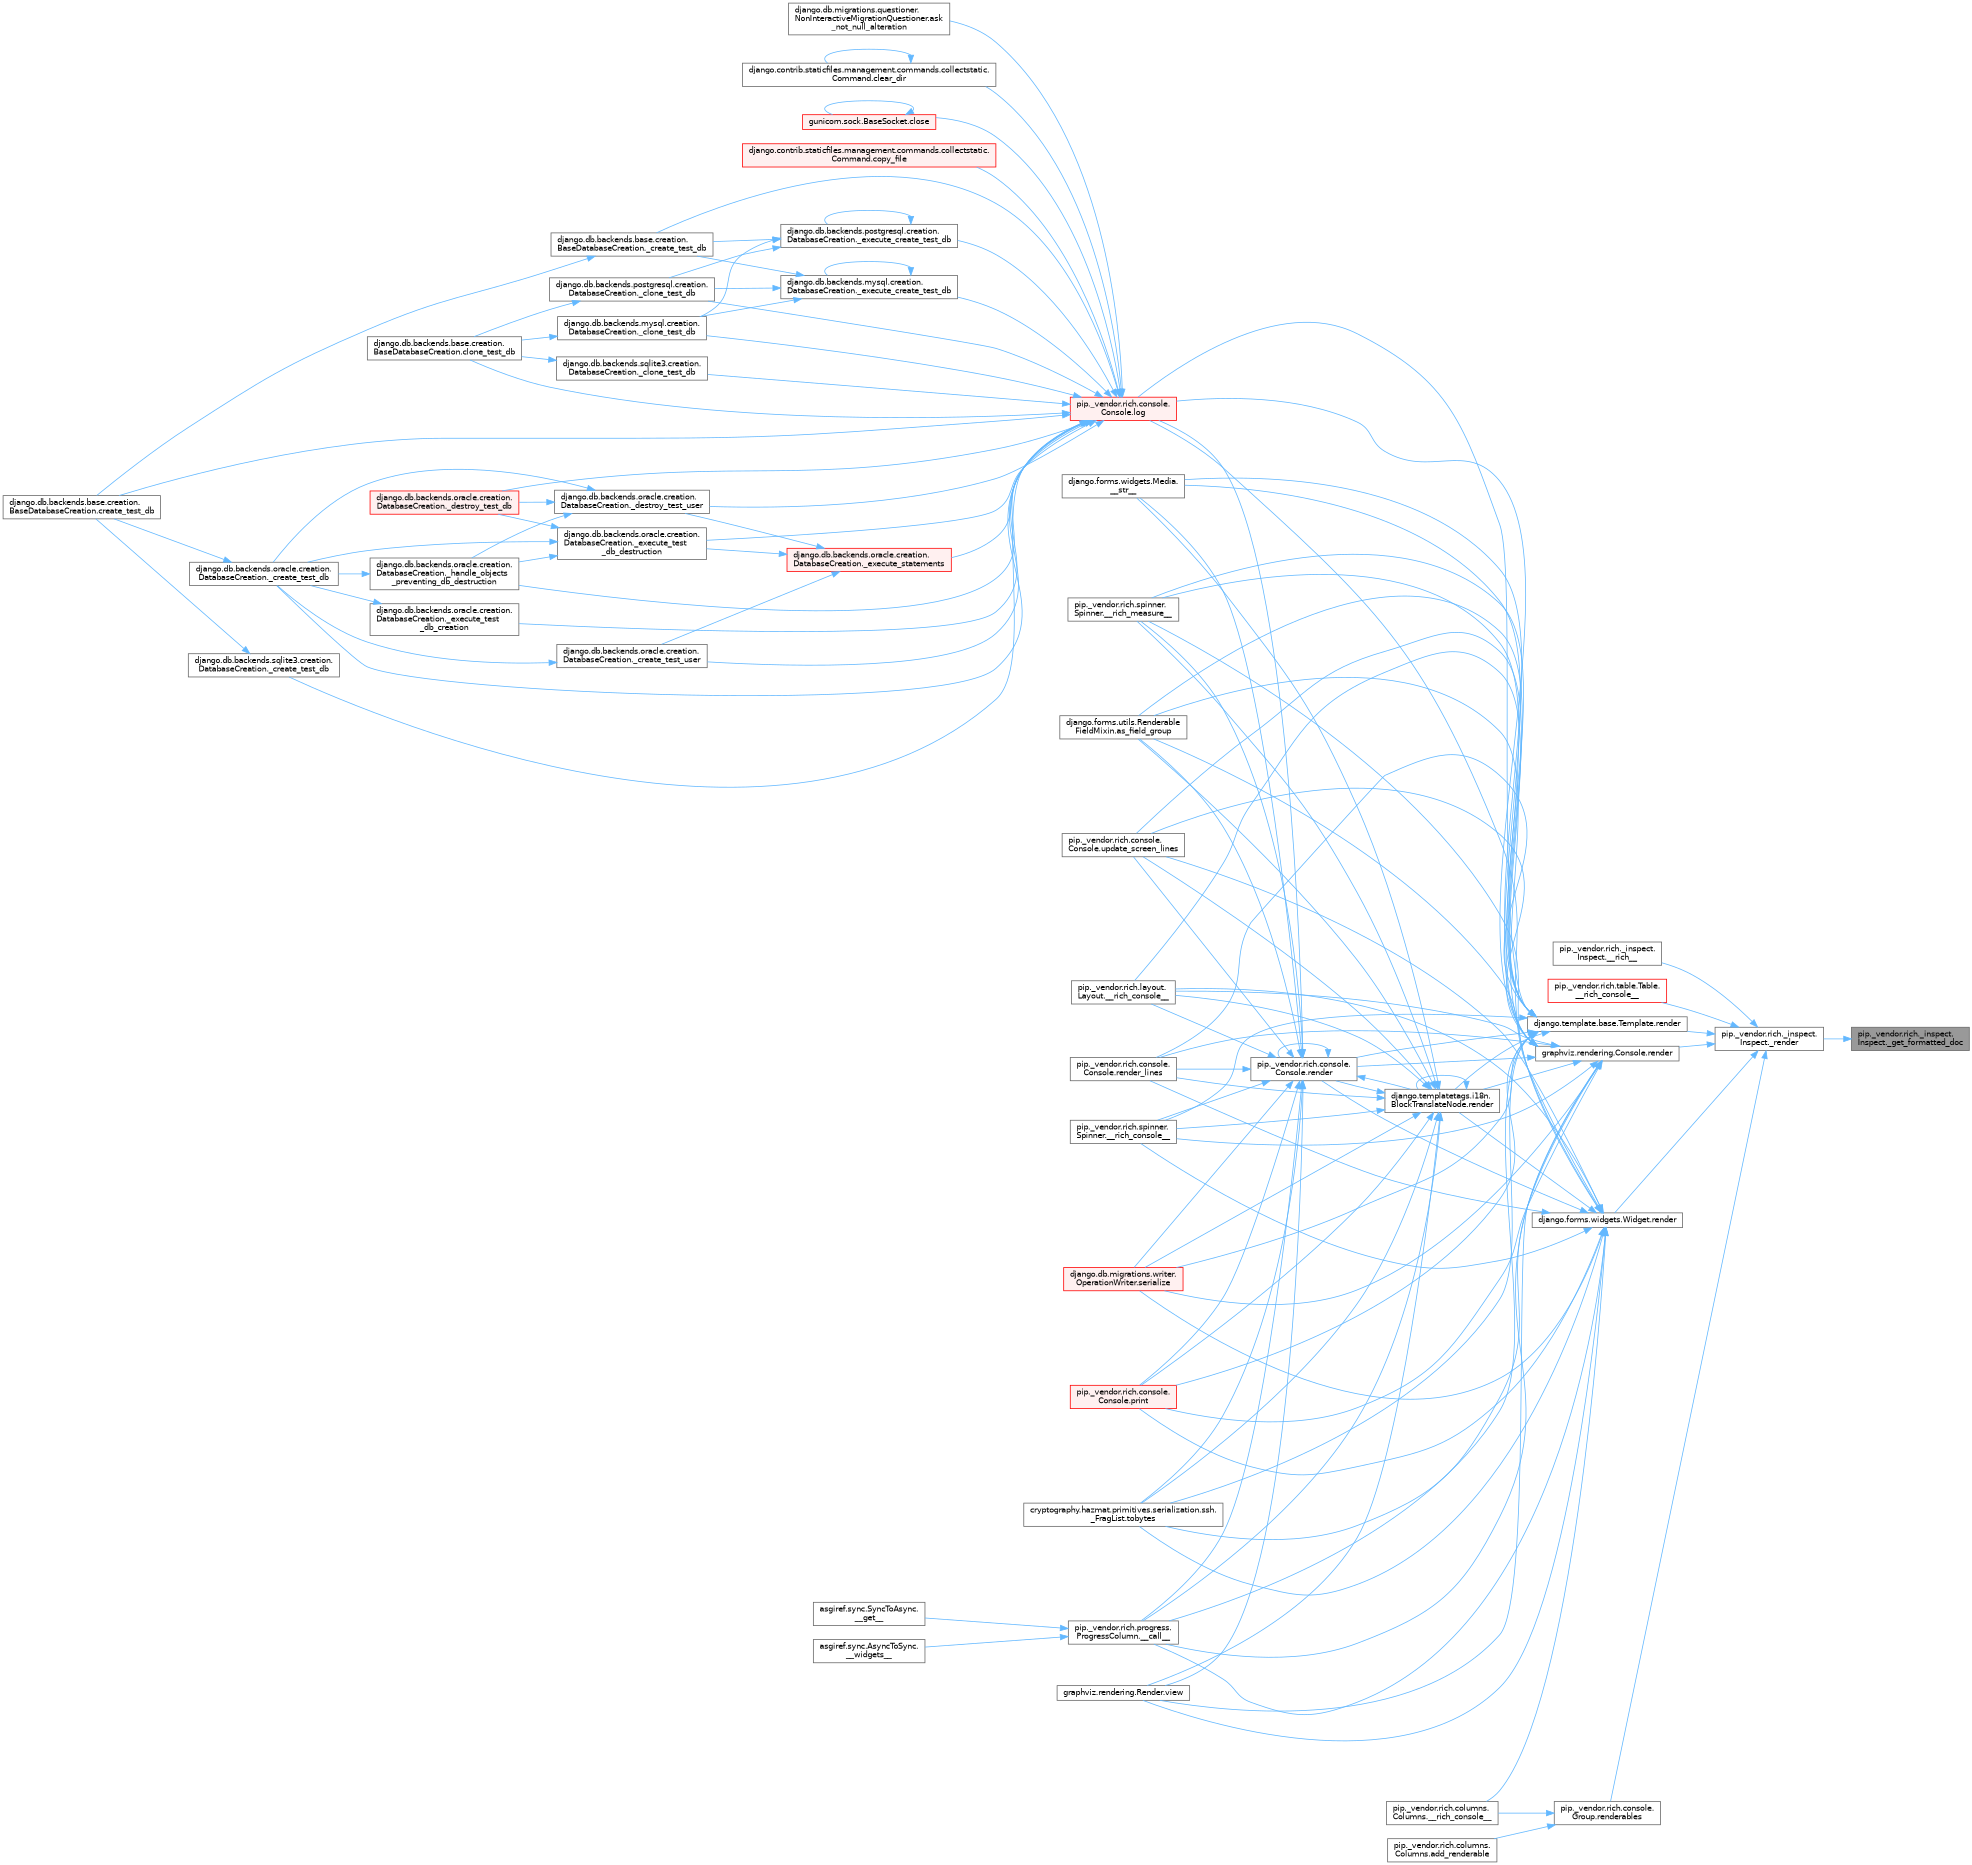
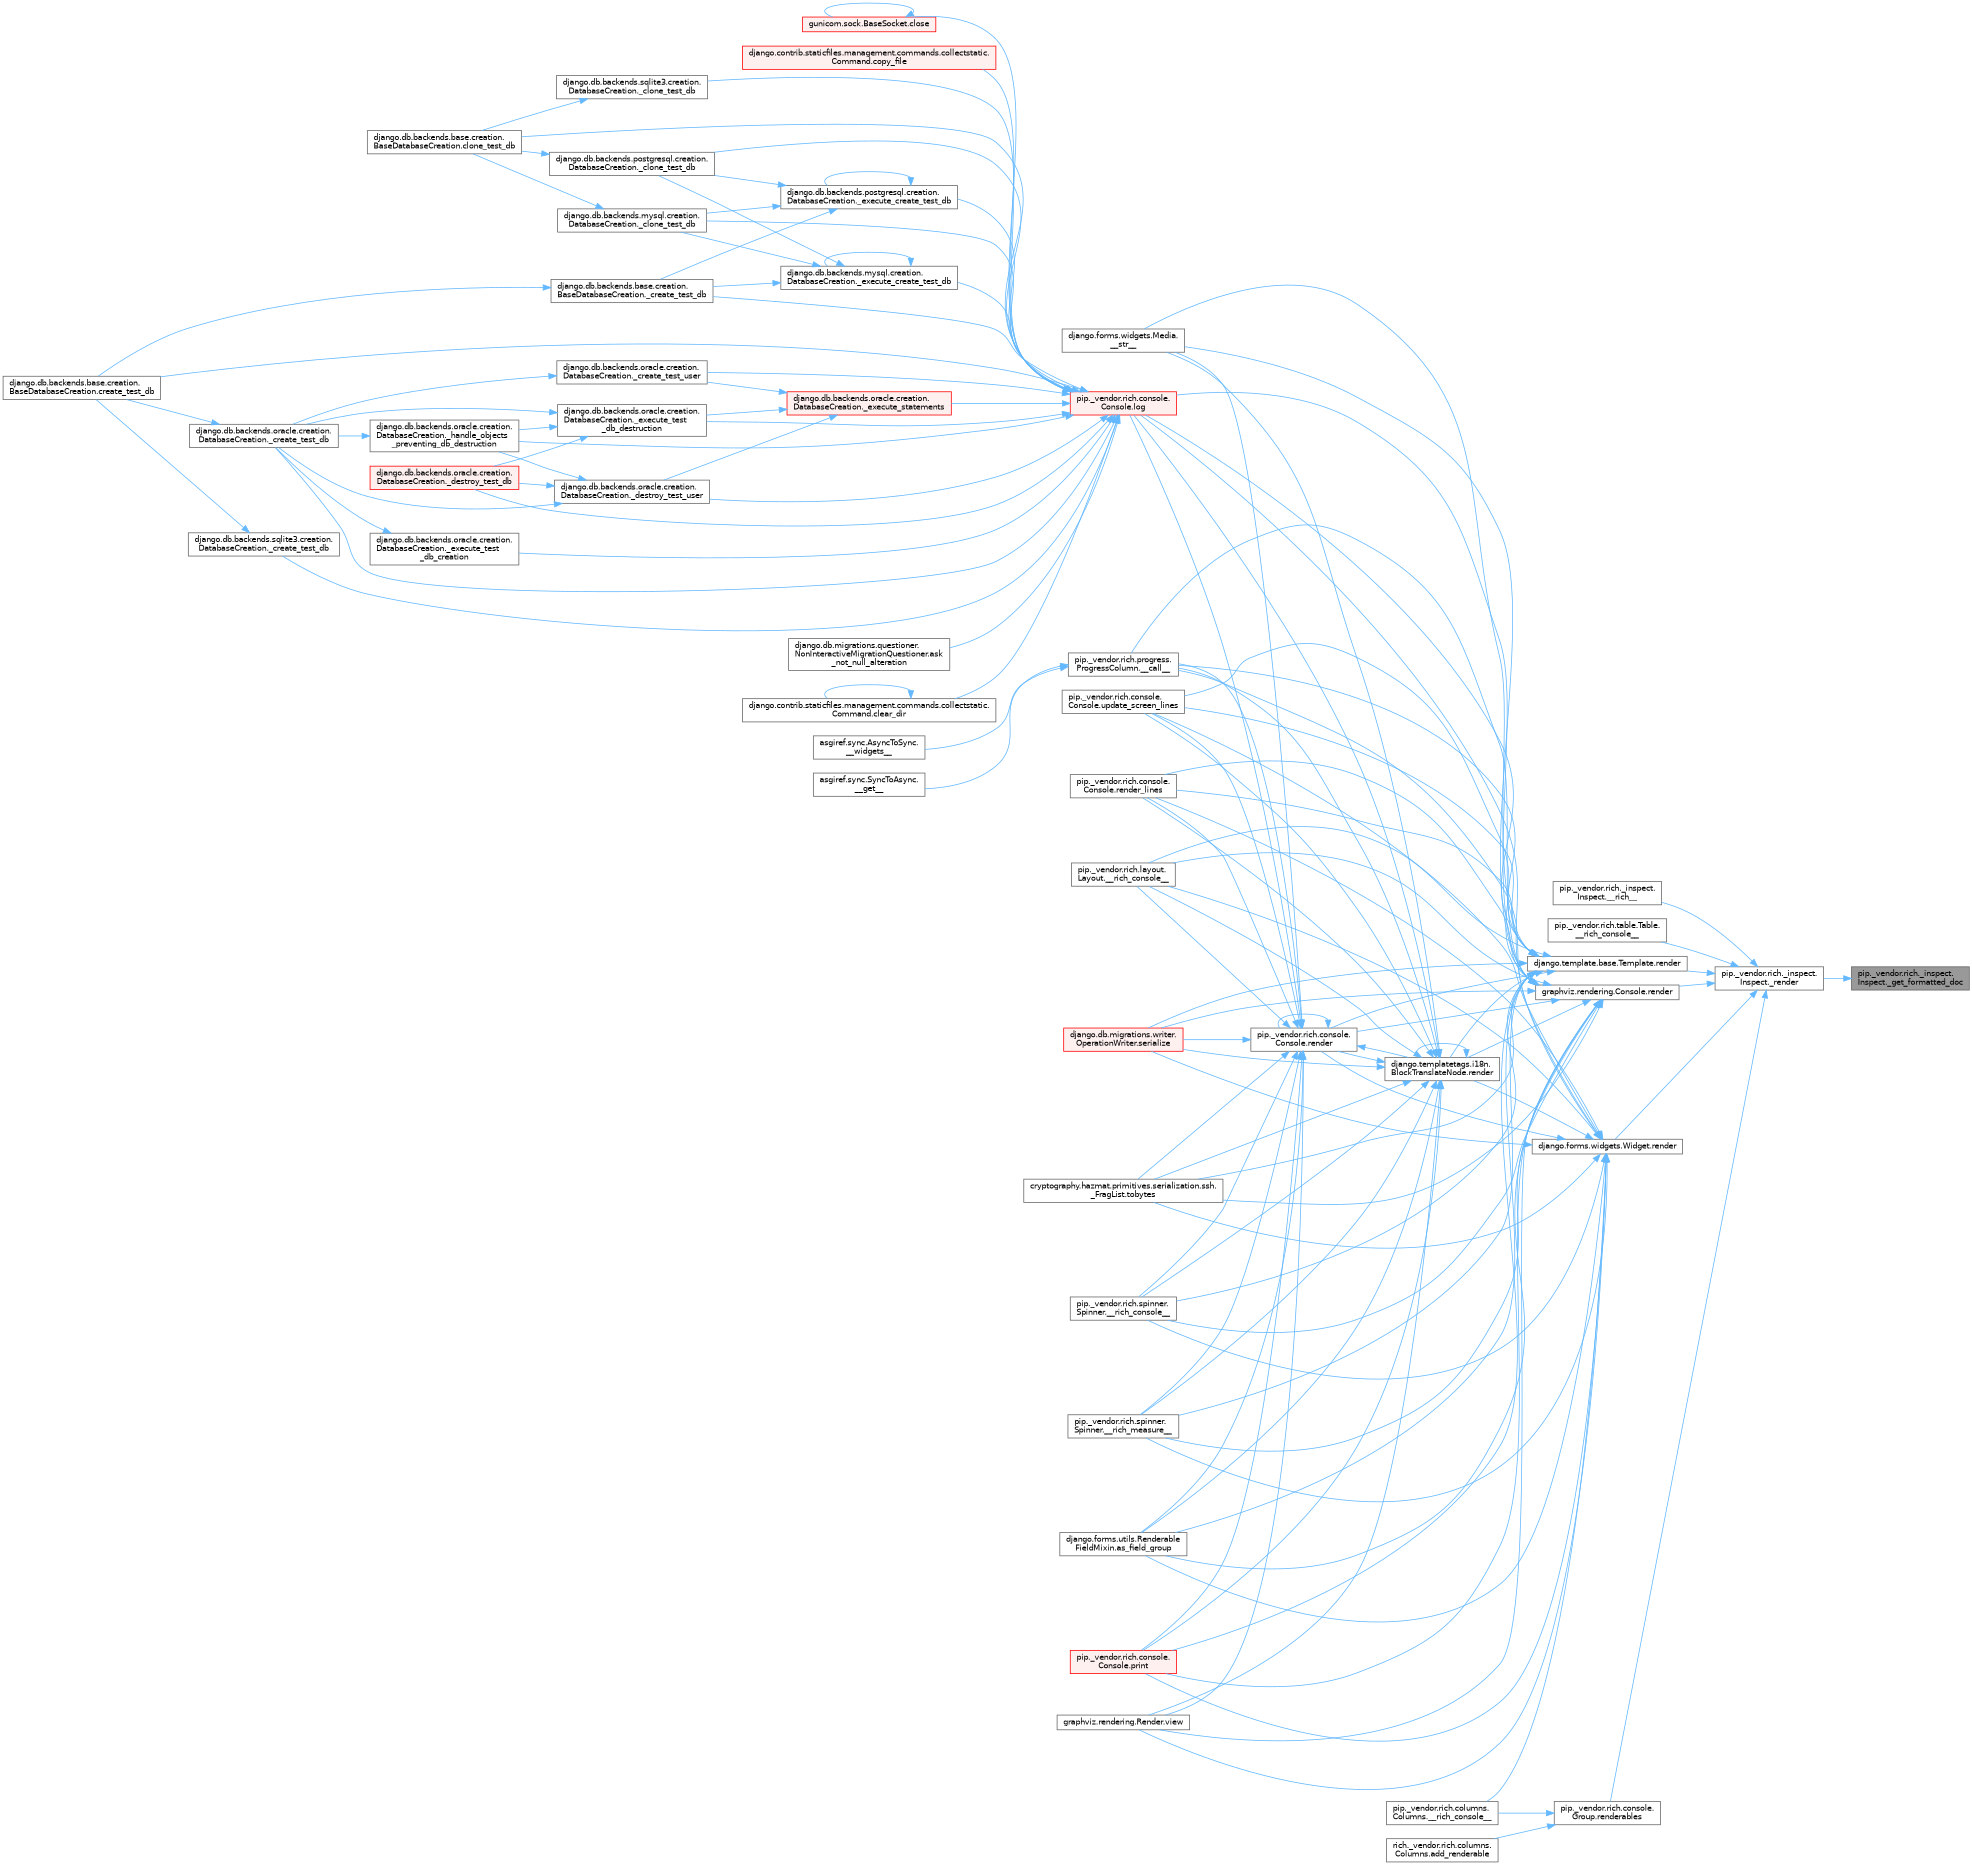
  digraph {
    rankdir=RL
    node [color=grey40 fillcolor=white fontname=Helvetica fontsize=10 shape=box style=filled]
    edge [color=steelblue1 dir=back fontname=Helvetica fontsize=10 labelfontname=Helvetica labelfontsize=10 style=solid]
    n1 [color=gray40 fillcolor=grey60 fontcolor=black height=0.2 label="pip._vendor.rich._inspect.\lInspect._get_formatted_doc" width=0.4]
    n2 [height=0.2 label="pip._vendor.rich._inspect.\lInspect._render" width=0.4]
    n3 [height=0.2 label="pip._vendor.rich._inspect.\lInspect.__rich__" width=0.4]
-   n4 [color=red height=0.2 label="pip._vendor.rich.table.Table.\l__rich_console__" width=0.4]
+   n4 [height=0.2 label="pip._vendor.rich.table.Table.\l__rich_console__" width=0.4]
    n5 [height=0.2 label="django.forms.widgets.Widget.render" width=0.4]
    n6 [height=0.2 label="django.template.base.Template.render" width=0.4]
    n7 [height=0.2 label="graphviz.rendering.Console.render" width=0.4]
    n8 [height=0.2 label="pip._vendor.rich.console.\lGroup.renderables" width=0.4]
    n9 [height=0.2 label="pip._vendor.rich.progress.\lProgressColumn.__call__" width=0.4]
    n10 [height=0.2 label="pip._vendor.rich.layout.\lLayout.__rich_console__" width=0.4]
    n11 [height=0.2 label="pip._vendor.rich.spinner.\lSpinner.__rich_console__" width=0.4]
    n12 [height=0.2 label="pip._vendor.rich.spinner.\lSpinner.__rich_measure__" width=0.4]
    n13 [height=0.2 label="django.forms.utils.Renderable\lFieldMixin.as_field_group" width=0.4]
    n14 [color=red fillcolor="#FFF0F0" height=0.2 label="pip._vendor.rich.console.\lConsole.log" width=0.4]
    n15 [color=red fillcolor="#FFF0F0" height=0.2 label="pip._vendor.rich.console.\lConsole.print" width=0.4]
    n16 [height=0.2 label="django.templatetags.i18n.\lBlockTranslateNode.render" width=0.4]
    n17 [height=0.2 label="pip._vendor.rich.console.\lConsole.render" width=0.4]
    n18 [height=0.2 label="pip._vendor.rich.console.\lConsole.render_lines" width=0.4]
    n19 [color=red fillcolor="#FFF0F0" height=0.2 label="django.db.migrations.writer.\lOperationWriter.serialize" width=0.4]
    n20 [height=0.2 label="cryptography.hazmat.primitives.serialization.ssh.\l_FragList.tobytes" width=0.4]
    n21 [height=0.2 label="pip._vendor.rich.console.\lConsole.update_screen_lines" width=0.4]
    n22 [height=0.2 label="graphviz.rendering.Render.view" width=0.4]
    n23 [height=0.2 label="pip._vendor.rich.columns.\lColumns.__rich_console__" width=0.4]
    n24 [height=0.2 label="django.forms.widgets.Media.\l__str__" width=0.4]
-   n25 [height=0.2 label="pip._vendor.rich.columns.\lColumns.add_renderable" width=0.4]
+   n25 [height=0.2 label="rich._vendor.rich.columns.\lColumns.add_renderable" width=0.4]
    n26 [height=0.2 label="asgiref.sync.AsyncToSync.\l__widgets__" width=0.4]
    n27 [height=0.2 label="asgiref.sync.SyncToAsync.\l__get__" width=0.4]
    n28 [height=0.2 label="django.db.backends.mysql.creation.\lDatabaseCreation._clone_test_db" width=0.4]
    n29 [height=0.2 label="django.db.backends.base.creation.\lBaseDatabaseCreation.clone_test_db" width=0.4]
    n30 [height=0.2 label="django.db.backends.postgresql.creation.\lDatabaseCreation._clone_test_db" width=0.4]
    n31 [height=0.2 label="django.db.backends.sqlite3.creation.\lDatabaseCreation._clone_test_db" width=0.4]
    n32 [height=0.2 label="django.db.backends.base.creation.\lBaseDatabaseCreation._create_test_db" width=0.4]
    n33 [height=0.2 label="django.db.backends.base.creation.\lBaseDatabaseCreation.create_test_db" width=0.4]
    n34 [height=0.2 label="django.db.backends.oracle.creation.\lDatabaseCreation._create_test_db" width=0.4]
    n35 [height=0.2 label="django.db.backends.sqlite3.creation.\lDatabaseCreation._create_test_db" width=0.4]
    n36 [height=0.2 label="django.db.backends.oracle.creation.\lDatabaseCreation._create_test_user" width=0.4]
    n37 [color=red fillcolor="#FFF0F0" height=0.2 label="django.db.backends.oracle.creation.\lDatabaseCreation._destroy_test_db" width=0.4]
    n38 [height=0.2 label="django.db.backends.oracle.creation.\lDatabaseCreation._destroy_test_user" width=0.4]
    n39 [height=0.2 label="django.db.backends.oracle.creation.\lDatabaseCreation._handle_objects\l_preventing_db_destruction" width=0.4]
    n40 [height=0.2 label="django.db.backends.mysql.creation.\lDatabaseCreation._execute_create_test_db" width=0.4]
    n41 [height=0.2 label="django.db.backends.postgresql.creation.\lDatabaseCreation._execute_create_test_db" width=0.4]
    n42 [color=red fillcolor="#FFF0F0" height=0.2 label="django.db.backends.oracle.creation.\lDatabaseCreation._execute_statements" width=0.4]
    n43 [height=0.2 label="django.db.backends.oracle.creation.\lDatabaseCreation._execute_test\l_db_destruction" width=0.4]
    n44 [height=0.2 label="django.db.backends.oracle.creation.\lDatabaseCreation._execute_test\l_db_creation" width=0.4]
    n45 [height=0.2 label="django.db.migrations.questioner.\lNonInteractiveMigrationQuestioner.ask\l_not_null_alteration" width=0.4]
    n46 [height=0.2 label="django.contrib.staticfiles.management.commands.collectstatic.\lCommand.clear_dir" width=0.4]
    n47 [color=red fillcolor="#FFF0F0" height=0.2 label="gunicorn.sock.BaseSocket.close" width=0.4]
    n48 [color=red fillcolor="#FFF0F0" height=0.2 label="django.contrib.staticfiles.management.commands.collectstatic.\lCommand.copy_file" width=0.4]
    n1 -> n2
    n2 -> n3
    n2 -> n4
    n2 -> n5
    n2 -> n6
    n2 -> n7
    n2 -> n8
    n5 -> n9
    n5 -> n10
    n5 -> n11
    n5 -> n12
    n5 -> n13
    n5 -> n14
    n5 -> n15
    n5 -> n16
    n5 -> n17
    n5 -> n18
    n5 -> n19
    n5 -> n20
    n5 -> n21
    n5 -> n22
    n5 -> n23
    n6 -> n9
    n6 -> n10
    n6 -> n11
    n6 -> n12
    n6 -> n13
    n6 -> n14
    n6 -> n15
    n6 -> n16
    n6 -> n17
    n6 -> n18
    n6 -> n19
    n6 -> n20
    n6 -> n21
    n6 -> n24
    n7 -> n9
    n7 -> n10
    n7 -> n11
    n7 -> n12
    n7 -> n13
    n7 -> n14
    n7 -> n15
    n7 -> n16
    n7 -> n17
    n7 -> n18
    n7 -> n19
    n7 -> n20
    n7 -> n21
    n7 -> n22
    n7 -> n24
    n8 -> n23
    n8 -> n25
    n9 -> n26
    n9 -> n27
    n14 -> n28
    n14 -> n29
    n14 -> n30
    n14 -> n31
    n14 -> n32
    n14 -> n33
    n14 -> n34
    n14 -> n35
    n14 -> n36
    n14 -> n37
    n14 -> n38
    n14 -> n39
    n14 -> n40
    n14 -> n41
    n14 -> n42
    n14 -> n43
    n14 -> n44
    n14 -> n45
    n14 -> n46
    n14 -> n47
    n14 -> n48
    n16 -> n9
    n16 -> n10
    n16 -> n11
    n16 -> n12
    n16 -> n13
+   n16 -> n14
    n16 -> n15
    n16 -> n16
    n16 -> n17
    n16 -> n18
    n16 -> n19
    n16 -> n20
    n16 -> n21
    n16 -> n22
    n16 -> n24
    n17 -> n9
    n17 -> n10
    n17 -> n11
    n17 -> n12
    n17 -> n13
    n17 -> n14
    n17 -> n15
    n17 -> n16
    n17 -> n17
    n17 -> n18
    n17 -> n19
    n17 -> n20
    n17 -> n21
    n17 -> n22
    n17 -> n24
    n28 -> n29
    n30 -> n29
    n31 -> n29
    n32 -> n33
    n34 -> n33
    n35 -> n33
    n36 -> n34
    n38 -> n34
    n38 -> n37
    n38 -> n39
    n39 -> n34
    n40 -> n28
    n40 -> n30
    n40 -> n32
    n40 -> n40
    n41 -> n28
    n41 -> n30
    n41 -> n32
    n41 -> n41
    n42 -> n36
    n42 -> n38
    n42 -> n43
    n43 -> n34
    n43 -> n37
    n43 -> n39
    n44 -> n34
    n46 -> n46
    n47 -> n47
  }
